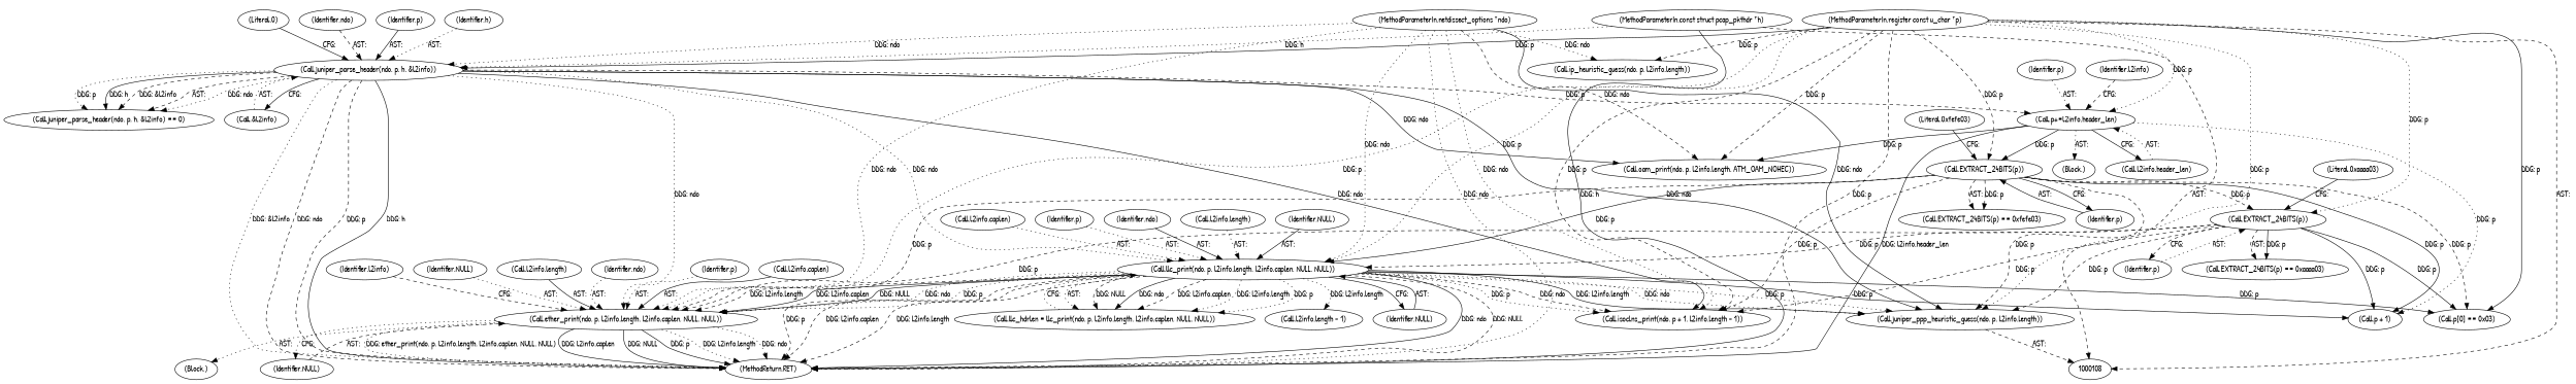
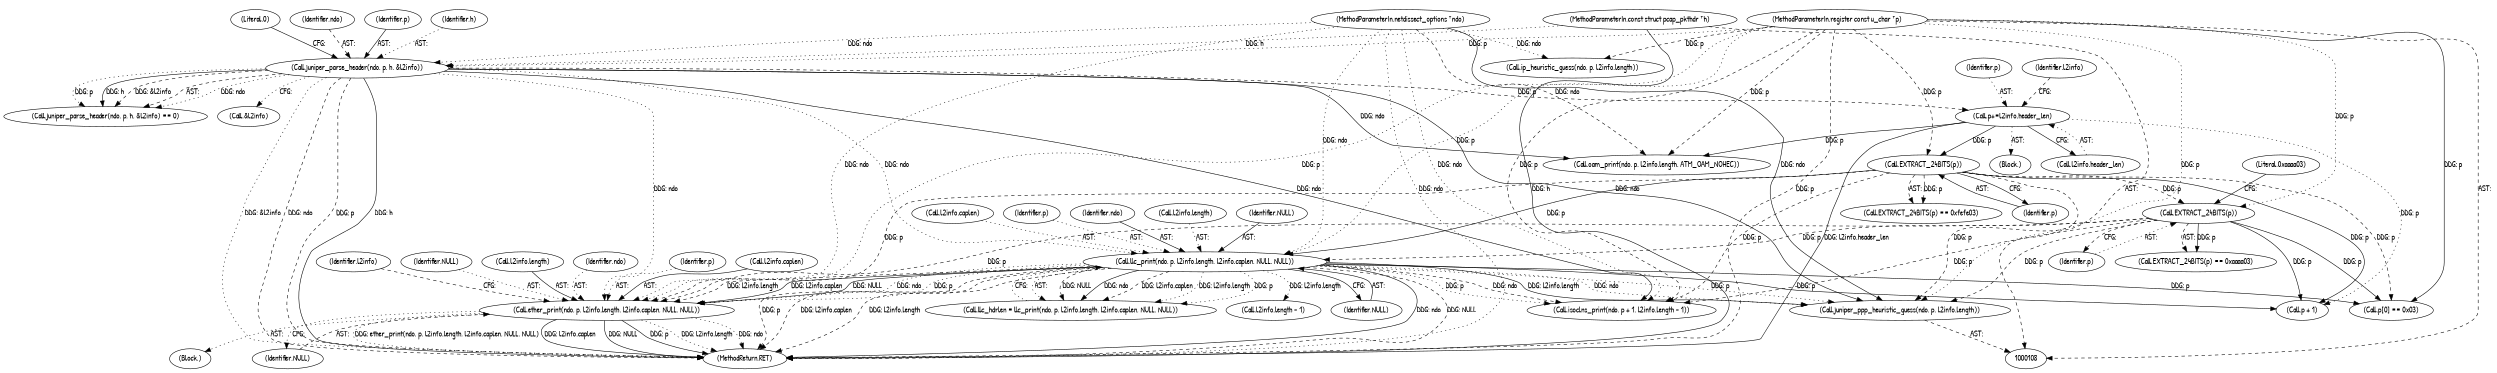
  digraph {
    fontname="Patrick Hand"
    node [fontname="Patrick Hand"]
    edge [fontname="Patrick Hand" style=dotted]
    n1 [label="(Call,ether_print(ndo, p, l2info.length, l2info.caplen, NULL, NULL))"]
    n2 [label="(Block,)"]
    n3 [label="(Identifier,NULL)"]
    n4 [label="(MethodReturn,RET)"]
    n5 [label="(Call,llc_print(ndo, p, l2info.length, l2info.caplen, NULL, NULL))"]
    n6 [label="(Identifier,NULL)"]
    n7 [label="(Call,juniper_ppp_heuristic_guess(ndo, p, l2info.length))"]
    n8 [label="(Call,p[0] == 0x03)"]
    n9 [label="(Call,p + 1)"]
    n10 [label="(Call,llc_hdrlen = llc_print(ndo, p, l2info.length, l2info.caplen, NULL, NULL))"]
    n11 [label="(Call,l2info.length - 1)"]
    n12 [label="(Call,isoclns_print(ndo, p + 1, l2info.length - 1))"]
    1000108
    n14 [label="(Call,juniper_parse_header(ndo, p, h, &l2info))"]
    n15 [label="(Call,p+=l2info.header_len)"]
    n16 [label="(Call,juniper_parse_header(ndo, p, h, &l2info) == 0)"]
    n17 [label="(Call,oam_print(ndo, p, l2info.length, ATM_OAM_NOHEC))"]
    n18 [label="(Call,&l2info)"]
    n19 [label="(Call,EXTRACT_24BITS(p))"]
    n20 [label="(Block,)"]
    n21 [label="(Call,l2info.header_len)"]
    n22 [label="(MethodParameterIn,netdissect_options *ndo)"]
    n23 [label="(Call,ip_heuristic_guess(ndo, p, l2info.length))"]
    n24 [label="(MethodParameterIn,register const u_char *p)"]
    n25 [label="(Call,EXTRACT_24BITS(p))"]
    n26 [label="(Identifier,p)"]
    n27 [label="(Call,EXTRACT_24BITS(p) == 0xaaaa03)"]
    n28 [label="(Identifier,p)"]
    n29 [label="(Call,EXTRACT_24BITS(p) == 0xfefe03)"]
    n30 [label="(MethodParameterIn,const struct pcap_pkthdr *h)"]
    n31 [label="(Identifier,p)"]
    n32 [label="(Call,l2info.caplen)"]
    n33 [label="(Call,l2info.caplen)"]
    n34 [label="(Identifier,l2info)"]
    n35 [label="(Identifier,p)"]
    n36 [label="(Identifier,h)"]
-   n37 [label="(Literal,0xfefe03)"]
    n38 [label="(Identifier,p)"]
    n39 [label="(Identifier,l2info)"]
    n40 [label="(Identifier,ndo)"]
    n41 [label="(Identifier,NULL)"]
    n42 [label="(Call,l2info.length)"]
    n43 [label="(Literal,0)"]
    n44 [label="(Identifier,ndo)"]
    n45 [label="(Call,l2info.length)"]
    n46 [label="(Literal,0xaaaa03)"]
    n47 [label="(Identifier,NULL)"]
    n48 [label="(Identifier,p)"]
    n49 [label="(Identifier,ndo)"]
    n1 -> n2 [label="AST: "]
    n1 -> n3 [label="CFG: "]
    n1 -> n4 [label="DDG: l2info.caplen" style=solid]
    n1 -> n4 [label="DDG: NULL" style=solid]
    n1 -> n4 [label="DDG: p" style=solid]
    n1 -> n4 [label="DDG: l2info.length"]
    n1 -> n4 [label="DDG: ndo"]
    n1 -> n4 [label="DDG: ether_print(ndo, p, l2info.length, l2info.caplen, NULL, NULL)"]
    n3 -> n1 [label="AST: " style=dashed]
    n5 -> n1 [label="DDG: ndo"]
    n5 -> n1 [label="DDG: p"]
    n5 -> n1 [label="DDG: l2info.length" style=dashed]
    n5 -> n1 [label="DDG: l2info.caplen" style=solid]
    n5 -> n1 [label="DDG: NULL" style=solid]
    n5 -> n4 [label="DDG: ndo" style=solid]
    n5 -> n4 [label="DDG: NULL" style=dashed]
    n5 -> n4 [label="DDG: p" style=dashed]
    n5 -> n4 [label="DDG: l2info.caplen" style=dashed]
    n5 -> n4 [label="DDG: l2info.length" style=dashed]
    n5 -> n6 [label="CFG: " style=solid]
    n5 -> n7 [label="DDG: ndo"]
    n5 -> n7 [label="DDG: p"]
    n5 -> n7 [label="DDG: l2info.length" style=solid]
    n5 -> n8 [label="DDG: p" style=solid]
    n5 -> n9 [label="DDG: p" style=solid]
    n5 -> n10 [label="AST: "]
    n5 -> n10 [label="DDG: NULL" style=dashed]
    n5 -> n10 [label="DDG: ndo" style=solid]
    n5 -> n10 [label="DDG: l2info.caplen" style=dashed]
    n5 -> n10 [label="DDG: l2info.length"]
    n5 -> n10 [label="DDG: p"]
    n5 -> n11 [label="DDG: l2info.length"]
    n5 -> n12 [label="DDG: ndo" style=dashed]
    n5 -> n12 [label="DDG: p"]
    n6 -> n5 [label="AST: " style=solid]
    n7 -> 1000108 [label="AST: " style=dashed]
    n10 -> n5 [label="CFG: "]
    n14 -> n1 [label="DDG: ndo"]
    n14 -> n4 [label="DDG: &l2info"]
    n14 -> n4 [label="DDG: h" style=solid]
    n14 -> n4 [label="DDG: ndo" style=dashed]
    n14 -> n4 [label="DDG: p" style=dashed]
    n14 -> n5 [label="DDG: ndo"]
    n14 -> n7 [label="DDG: ndo" style=solid]
    n14 -> n12 [label="DDG: ndo" style=solid]
    n14 -> n15 [label="DDG: p" style=dashed]
    n14 -> n16 [label="AST: " style=dashed]
    n14 -> n16 [label="DDG: ndo"]
    n14 -> n16 [label="DDG: p"]
    n14 -> n16 [label="DDG: h" style=solid]
    n14 -> n16 [label="DDG: &l2info" style=dashed]
    n14 -> n17 [label="DDG: ndo" style=solid]
-   n14 -> n18 [label="CFG: " style=solid]
+   n14 -> n18 [label="CFG: "]
    n15 -> n4 [label="DDG: l2info.header_len" style=solid]
    n15 -> n9 [label="DDG: p"]
    n15 -> n17 [label="DDG: p" style=solid]
    n15 -> n19 [label="DDG: p" style=solid]
    n15 -> n20 [label="AST: "]
    n15 -> n21 [label="CFG: " style=solid]
-   n18 -> n14 [label="AST: "]
    n19 -> n1 [label="DDG: p" style=dashed]
    n19 -> n5 [label="DDG: p" style=solid]
    n19 -> n7 [label="DDG: p" style=dashed]
    n19 -> n8 [label="DDG: p" style=dashed]
    n19 -> n9 [label="DDG: p" style=solid]
    n19 -> n12 [label="DDG: p" style=dashed]
    n19 -> n25 [label="DDG: p" style=dashed]
    n19 -> n28 [label="CFG: " style=solid]
    n19 -> n29 [label="AST: " style=dashed]
    n19 -> n29 [label="DDG: p" style=dashed]
    n21 -> n15 [label="AST: "]
    n22 -> n1 [label="DDG: ndo"]
    n22 -> n4 [label="DDG: ndo"]
    n22 -> n5 [label="DDG: ndo"]
    n22 -> n7 [label="DDG: ndo" style=solid]
    n22 -> n12 [label="DDG: ndo"]
    n22 -> n14 [label="DDG: ndo"]
    n22 -> n17 [label="DDG: ndo" style=dashed]
    n22 -> n23 [label="DDG: ndo"]
    n24 -> n1 [label="DDG: p"]
    n24 -> n4 [label="DDG: p" style=dashed]
    n24 -> n5 [label="DDG: p"]
    n24 -> n7 [label="DDG: p"]
    n24 -> n8 [label="DDG: p" style=solid]
    n24 -> n12 [label="DDG: p" style=dashed]
    n24 -> 1000108 [label="AST: " style=dashed]
-   n24 -> n14 [label="DDG: p" style=solid]
-   n24 -> n15 [label="DDG: p"]
+   n24 -> n14 [label="DDG: p"]
    n24 -> n17 [label="DDG: p" style=dashed]
    n24 -> n19 [label="DDG: p" style=dashed]
    n24 -> n23 [label="DDG: p" style=dashed]
    n24 -> n25 [label="DDG: p"]
    n25 -> n1 [label="DDG: p" style=dashed]
    n25 -> n5 [label="DDG: p" style=dashed]
    n25 -> n7 [label="DDG: p" style=dashed]
    n25 -> n8 [label="DDG: p" style=solid]
    n25 -> n9 [label="DDG: p" style=solid]
    n25 -> n12 [label="DDG: p" style=dashed]
    n25 -> n26 [label="CFG: " style=dashed]
    n25 -> n27 [label="AST: " style=dashed]
    n25 -> n27 [label="DDG: p" style=solid]
    n26 -> n25 [label="AST: "]
    n28 -> n19 [label="AST: " style=solid]
    n30 -> n4 [label="DDG: h" style=solid]
    n30 -> 1000108 [label="AST: " style=dashed]
    n30 -> n14 [label="DDG: h"]
    n31 -> n1 [label="AST: "]
    n32 -> n5 [label="AST: "]
    n33 -> n1 [label="AST: " style=solid]
    n34 -> n15 [label="CFG: " style=dashed]
    n35 -> n14 [label="AST: " style=solid]
    n36 -> n14 [label="AST: "]
-   n37 -> n19 [label="CFG: " style=solid]
    n38 -> n5 [label="AST: "]
    n39 -> n1 [label="CFG: " style=dashed]
    n40 -> n5 [label="AST: " style=solid]
    n41 -> n1 [label="AST: "]
    n42 -> n1 [label="AST: " style=solid]
    n43 -> n14 [label="CFG: " style=solid]
    n44 -> n1 [label="AST: "]
    n45 -> n5 [label="AST: "]
    n46 -> n25 [label="CFG: " style=solid]
    n47 -> n5 [label="AST: " style=solid]
    n48 -> n15 [label="AST: "]
    n49 -> n14 [label="AST: " style=dashed]
  }
